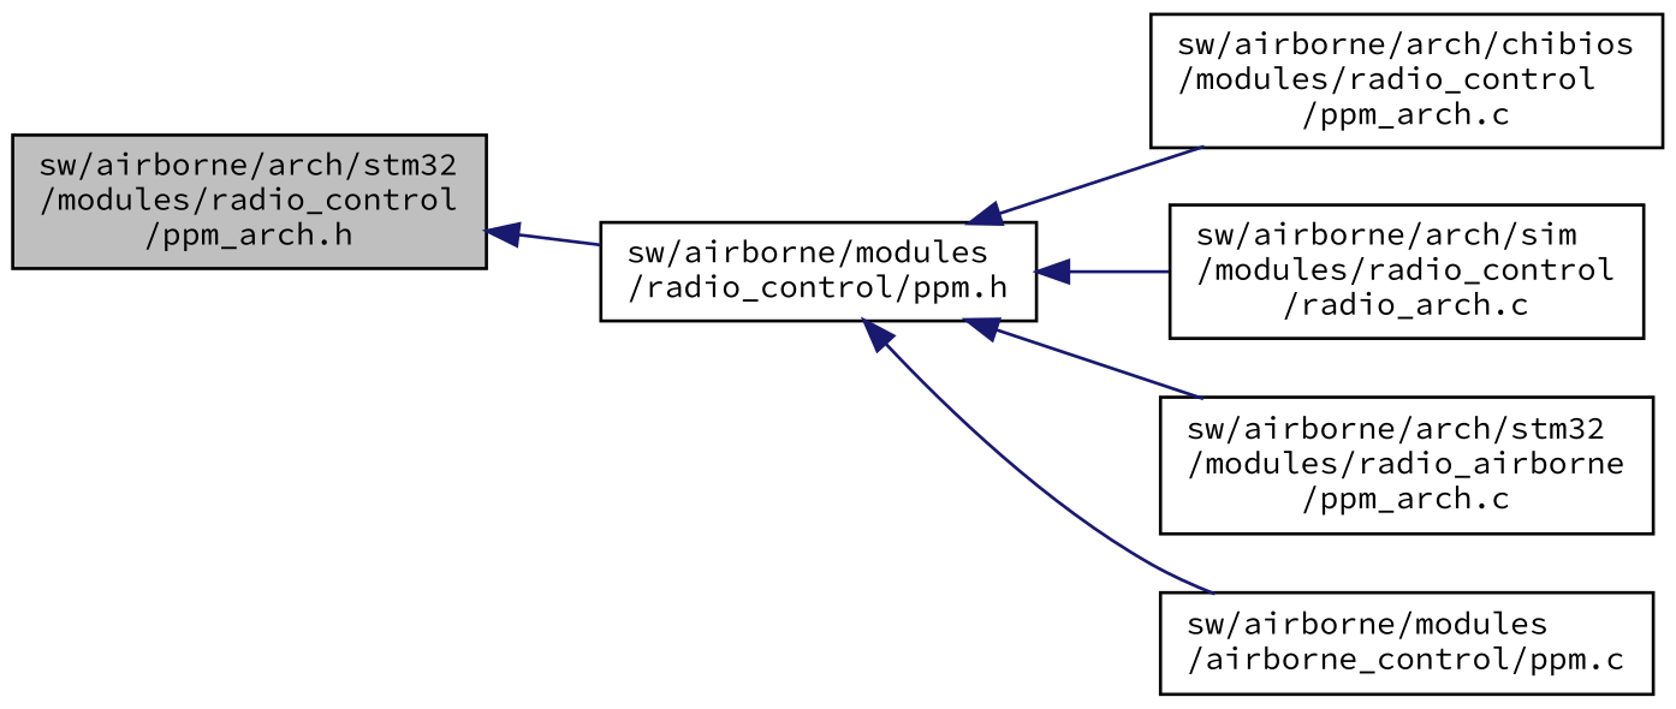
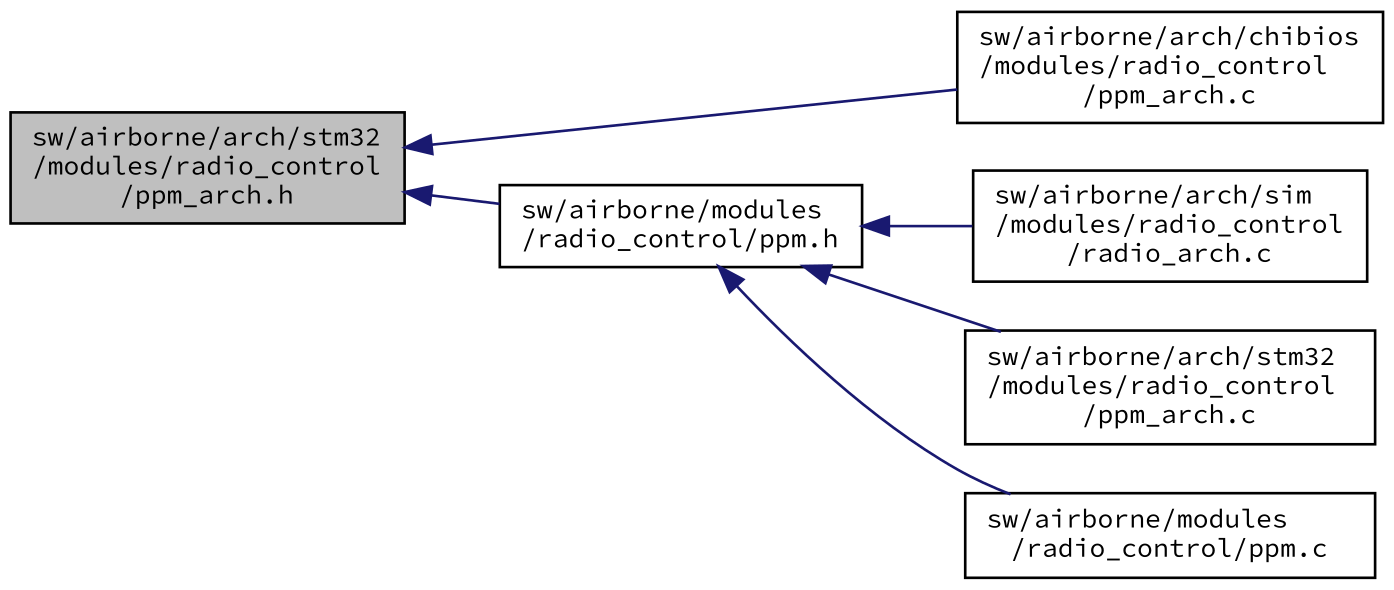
  digraph {
    fontname="Source Code Pro"
    rankdir=LR
    node [color=black fillcolor=white fontname="Source Code Pro" fontsize=10 shape=record style=filled]
    edge [color=midnightblue dir=back fontname="Source Code Pro" fontsize=10 labelfontname=FreeSans labelfontsize=10 style=solid]
    n1 [fillcolor=grey75 fontcolor=black height=0.2 label="sw/airborne/arch/stm32\l/modules/radio_control\l/ppm_arch.h" width=0.4]
    n2 [height=0.2 label="sw/airborne/modules\l/radio_control/ppm.h" width=0.4]
    n3 [height=0.2 label="sw/airborne/arch/chibios\l/modules/radio_control\l/ppm_arch.c" width=0.4]
    n4 [height=0.2 label="sw/airborne/arch/sim\l/modules/radio_control\l/radio_arch.c" width=0.4]
-   n5 [height=0.2 label="sw/airborne/arch/stm32\l/modules/radio_airborne\l/ppm_arch.c" width=0.4]
-   n6 [height=0.2 label="sw/airborne/modules\l/airborne_control/ppm.c" width=0.4]
+   n5 [height=0.2 label="sw/airborne/arch/stm32\l/modules/radio_control\l/ppm_arch.c" width=0.4]
+   n6 [height=0.2 label="sw/airborne/modules\l/radio_control/ppm.c" width=0.4]
    n1 -> n2
-   n2 -> n3
+   n1 -> n3
    n2 -> n4
    n2 -> n5
    n2 -> n6
  }
